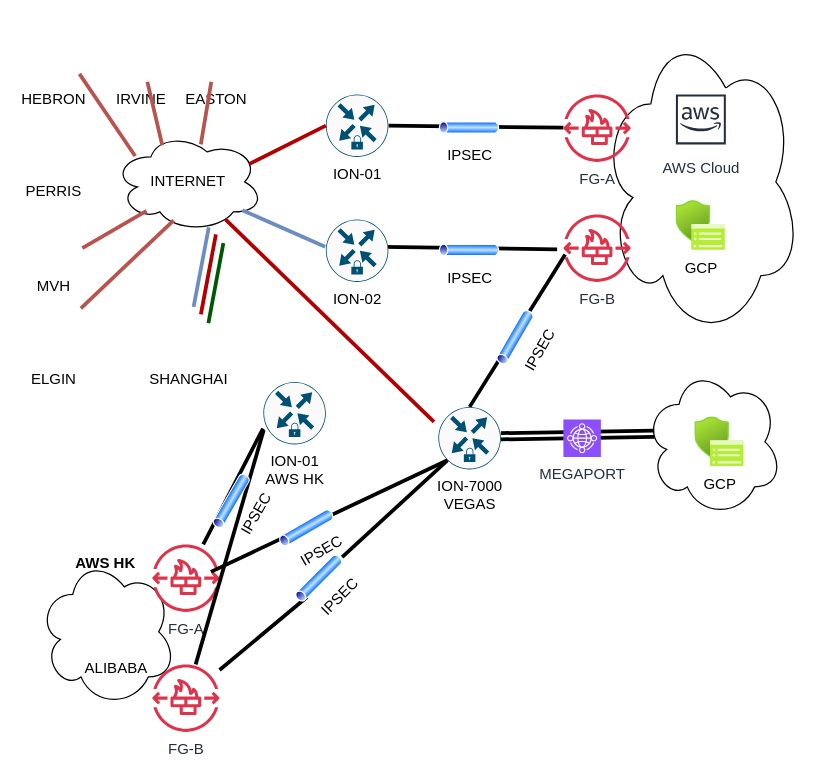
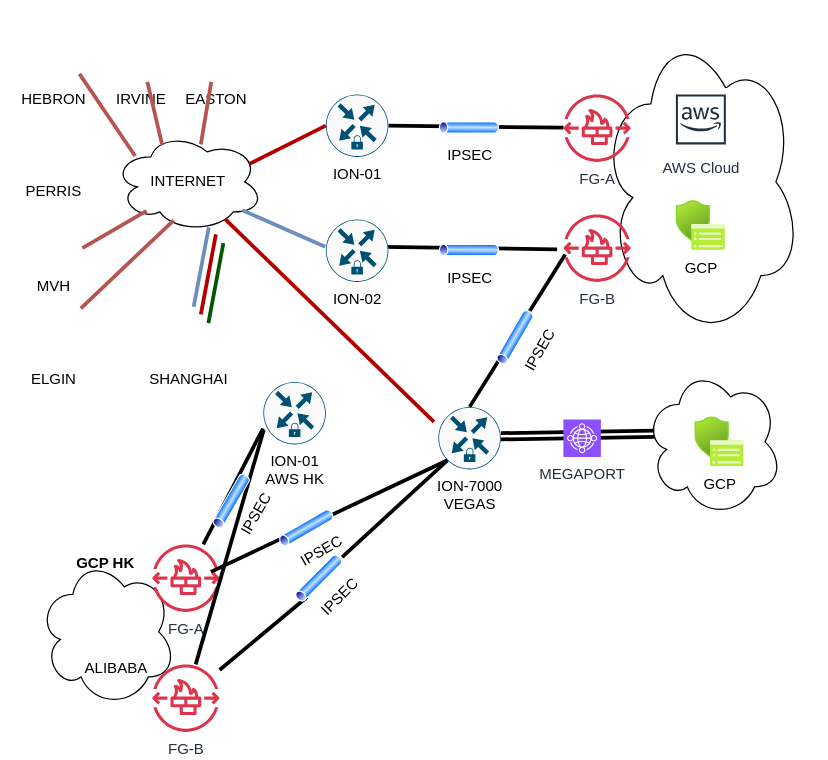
  <mxCell id="0" />
  <mxCell id="1" parent="0" />
  <mxCell id="2" value="" style="endArrow=none;html=1;rounded=0;strokeWidth=3;fillColor=#647687;strokeColor=#000000;entryX=0.5;entryY=0;entryDx=0;entryDy=0;entryPerimeter=0;exitX=0.025;exitY=0.595;exitDx=0;exitDy=0;exitPerimeter=0;" parent="1" source="10" target="33" edge="1"><mxGeometry width="50" height="50" relative="1" as="geometry"><mxPoint x="455" y="209" as="sourcePoint" /><mxPoint x="315" y="207" as="targetPoint" /></mxGeometry></mxCell>
  <mxCell id="3" value="IPSEC" style="image;aspect=fixed;perimeter=ellipsePerimeter;html=1;align=center;shadow=0;dashed=0;spacingTop=3;image=img/lib/active_directory/tunnel.svg;rotation=-60;" parent="1" vertex="1"><mxGeometry x="387" y="264" width="50" height="10" as="geometry" /></mxCell>
  <mxCell id="4" value="" style="endArrow=none;html=1;rounded=0;strokeWidth=3;fillColor=#647687;strokeColor=#000000;entryX=1;entryY=0.5;entryDx=0;entryDy=0;entryPerimeter=0;" parent="1" edge="1"><mxGeometry width="50" height="50" relative="1" as="geometry"><mxPoint x="445" y="199" as="sourcePoint" /><mxPoint x="305" y="197" as="targetPoint" /></mxGeometry></mxCell>
  <mxCell id="5" value="" style="endArrow=none;html=1;rounded=0;strokeWidth=3;fillColor=#647687;strokeColor=#000000;entryX=1;entryY=0.5;entryDx=0;entryDy=0;entryPerimeter=0;" parent="1" source="9" target="7" edge="1"><mxGeometry width="50" height="50" relative="1" as="geometry"><mxPoint x="147" y="95" as="sourcePoint" /><mxPoint x="159" y="146" as="targetPoint" /></mxGeometry></mxCell>
  <mxCell id="6" value="" style="ellipse;shape=cloud;whiteSpace=wrap;html=1;fillColor=none;" parent="1" vertex="1"><mxGeometry x="480" y="20" width="160" height="250" as="geometry" /></mxCell>
  <mxCell id="7" value="ION-01" style="sketch=0;points=[[0.5,0,0],[1,0.5,0],[0.5,1,0],[0,0.5,0],[0.145,0.145,0],[0.856,0.145,0],[0.855,0.856,0],[0.145,0.855,0]];verticalLabelPosition=bottom;html=1;verticalAlign=top;aspect=fixed;align=center;pointerEvents=1;shape=mxgraph.cisco19.rect;prIcon=secure_router;fillColor=#FAFAFA;strokeColor=#005073;" parent="1" vertex="1"><mxGeometry x="260" y="75" width="50" height="50" as="geometry" /></mxCell>
  <mxCell id="8" value="ION-02" style="sketch=0;points=[[0.5,0,0],[1,0.5,0],[0.5,1,0],[0,0.5,0],[0.145,0.145,0],[0.856,0.145,0],[0.855,0.856,0],[0.145,0.855,0]];verticalLabelPosition=bottom;html=1;verticalAlign=top;aspect=fixed;align=center;pointerEvents=1;shape=mxgraph.cisco19.rect;prIcon=secure_router;fillColor=#FAFAFA;strokeColor=#005073;" parent="1" vertex="1"><mxGeometry x="260" y="175" width="50" height="50" as="geometry" /></mxCell>
  <mxCell id="9" value="FG-A" style="sketch=0;outlineConnect=0;fontColor=#232F3E;gradientColor=none;fillColor=#DD344C;strokeColor=none;dashed=0;verticalLabelPosition=bottom;verticalAlign=top;align=center;html=1;fontSize=12;fontStyle=0;aspect=fixed;pointerEvents=1;shape=mxgraph.aws4.network_firewall_endpoints;" parent="1" vertex="1"><mxGeometry x="450" y="75" width="54" height="54" as="geometry" /></mxCell>
  <mxCell id="10" value="FG-B" style="sketch=0;outlineConnect=0;fontColor=#232F3E;gradientColor=none;fillColor=#DD344C;strokeColor=none;dashed=0;verticalLabelPosition=bottom;verticalAlign=top;align=center;html=1;fontSize=12;fontStyle=0;aspect=fixed;pointerEvents=1;shape=mxgraph.aws4.network_firewall_endpoints;" parent="1" vertex="1"><mxGeometry x="450" y="171" width="54" height="54" as="geometry" /></mxCell>
  <mxCell id="11" value="INTERNET" style="ellipse;shape=cloud;whiteSpace=wrap;html=1;" parent="1" vertex="1"><mxGeometry x="90" y="105" width="120" height="80" as="geometry" /></mxCell>
  <mxCell id="12" value="IPSEC" style="image;aspect=fixed;perimeter=ellipsePerimeter;html=1;align=center;shadow=0;dashed=0;spacingTop=3;image=img/lib/active_directory/tunnel.svg;" parent="1" vertex="1"><mxGeometry x="350" y="97" width="50" height="10" as="geometry" /></mxCell>
  <mxCell id="13" value="IPSEC" style="image;aspect=fixed;perimeter=ellipsePerimeter;html=1;align=center;shadow=0;dashed=0;spacingTop=3;image=img/lib/active_directory/tunnel.svg;" parent="1" vertex="1"><mxGeometry x="350" y="195" width="50" height="10" as="geometry" /></mxCell>
  <mxCell id="14" value="SHANGHAI" style="shape=image;html=1;verticalAlign=top;verticalLabelPosition=bottom;labelBackgroundColor=#ffffff;imageAspect=0;aspect=fixed;image=https://cdn3.iconfinder.com/data/icons/building-89/64/Warehouse_2-128.png" parent="1" vertex="1"><mxGeometry x="128" y="245" width="44" height="44" as="geometry" /></mxCell>
  <mxCell id="15" value="AWS Cloud" style="sketch=0;outlineConnect=0;fontColor=#232F3E;gradientColor=none;strokeColor=#232F3E;fillColor=#ffffff;dashed=0;verticalLabelPosition=bottom;verticalAlign=top;align=center;html=1;fontSize=12;fontStyle=0;aspect=fixed;shape=mxgraph.aws4.resourceIcon;resIcon=mxgraph.aws4.aws_cloud;" parent="1" vertex="1"><mxGeometry x="535" y="70" width="50" height="50" as="geometry" /></mxCell>
  <mxCell id="16" value="GCP" style="image;aspect=fixed;html=1;points=[];align=center;fontSize=12;image=img/lib/azure2/intune/Device_Security_Google.svg;" parent="1" vertex="1"><mxGeometry x="540.29" y="160" width="39.42" height="40" as="geometry" /></mxCell>
  <mxCell id="17" value="MVH" style="shape=image;html=1;verticalAlign=top;verticalLabelPosition=bottom;labelBackgroundColor=#ffffff;imageAspect=0;aspect=fixed;image=https://cdn3.iconfinder.com/data/icons/building-89/64/Warehouse_2-128.png" parent="1" vertex="1"><mxGeometry x="20" y="171" width="44" height="44" as="geometry" /></mxCell>
  <mxCell id="18" value="PERRIS" style="shape=image;html=1;verticalAlign=top;verticalLabelPosition=bottom;labelBackgroundColor=#ffffff;imageAspect=0;aspect=fixed;image=https://cdn3.iconfinder.com/data/icons/building-89/64/Warehouse_2-128.png" parent="1" vertex="1"><mxGeometry x="20" y="95" width="44" height="44" as="geometry" /></mxCell>
  <mxCell id="19" value="IRVINE" style="shape=image;html=1;verticalAlign=top;verticalLabelPosition=bottom;labelBackgroundColor=#ffffff;imageAspect=0;aspect=fixed;image=https://cdn3.iconfinder.com/data/icons/building-89/64/Warehouse_2-128.png" parent="1" vertex="1"><mxGeometry x="90" y="21" width="44" height="44" as="geometry" /></mxCell>
  <mxCell id="20" value="EASTON" style="shape=image;html=1;verticalAlign=top;verticalLabelPosition=bottom;labelBackgroundColor=#ffffff;imageAspect=0;aspect=fixed;image=https://cdn3.iconfinder.com/data/icons/building-89/64/Warehouse_2-128.png" parent="1" vertex="1"><mxGeometry x="150" y="21" width="44" height="44" as="geometry" /></mxCell>
  <mxCell id="21" value="HEBRON" style="shape=image;html=1;verticalAlign=top;verticalLabelPosition=bottom;labelBackgroundColor=#ffffff;imageAspect=0;aspect=fixed;image=https://cdn3.iconfinder.com/data/icons/building-89/64/Warehouse_2-128.png" parent="1" vertex="1"><mxGeometry x="20" y="21" width="44" height="44" as="geometry" /></mxCell>
  <mxCell id="22" value="ELGIN" style="shape=image;html=1;verticalAlign=top;verticalLabelPosition=bottom;labelBackgroundColor=#ffffff;imageAspect=0;aspect=fixed;image=https://cdn3.iconfinder.com/data/icons/building-89/64/Warehouse_2-128.png" parent="1" vertex="1"><mxGeometry x="20" y="245" width="44" height="44" as="geometry" /></mxCell>
  <mxCell id="23" value="" style="endArrow=none;html=1;rounded=0;strokeWidth=3;fillColor=#dae8fc;strokeColor=#6c8ebf;entryX=0.636;entryY=0.955;entryDx=0;entryDy=0;entryPerimeter=0;" parent="1" source="14" target="11" edge="1"><mxGeometry width="50" height="50" relative="1" as="geometry"><mxPoint x="170" y="255" as="sourcePoint" /><mxPoint x="220" y="205" as="targetPoint" /></mxGeometry></mxCell>
  <mxCell id="24" value="" style="endArrow=none;html=1;rounded=0;strokeWidth=3;fillColor=#dae8fc;strokeColor=#6c8ebf;entryX=0.86;entryY=0.784;entryDx=0;entryDy=0;entryPerimeter=0;exitX=-0.011;exitY=0.437;exitDx=0;exitDy=0;exitPerimeter=0;" parent="1" source="8" target="11" edge="1"><mxGeometry width="50" height="50" relative="1" as="geometry"><mxPoint x="270" y="195" as="sourcePoint" /><mxPoint x="176" y="191" as="targetPoint" /></mxGeometry></mxCell>
  <mxCell id="25" value="" style="endArrow=none;html=1;rounded=0;strokeWidth=3;fillColor=#f8cecc;strokeColor=#b85450;entryX=0.402;entryY=0.884;entryDx=0;entryDy=0;entryPerimeter=0;" parent="1" source="22" target="11" edge="1"><mxGeometry width="50" height="50" relative="1" as="geometry"><mxPoint x="174" y="265" as="sourcePoint" /><mxPoint x="186" y="201" as="targetPoint" /></mxGeometry></mxCell>
  <mxCell id="26" value="" style="endArrow=none;html=1;rounded=0;strokeWidth=3;fillColor=#f8cecc;strokeColor=#b85450;entryX=0.221;entryY=0.791;entryDx=0;entryDy=0;entryPerimeter=0;exitX=1.026;exitY=0.614;exitDx=0;exitDy=0;exitPerimeter=0;" parent="1" source="17" target="11" edge="1"><mxGeometry width="50" height="50" relative="1" as="geometry"><mxPoint x="74" y="256" as="sourcePoint" /><mxPoint x="148" y="186" as="targetPoint" /></mxGeometry></mxCell>
  <mxCell id="27" value="" style="endArrow=none;html=1;rounded=0;strokeWidth=3;fillColor=#f8cecc;strokeColor=#b85450;entryX=0.145;entryY=0.241;entryDx=0;entryDy=0;entryPerimeter=0;exitX=0.974;exitY=0.854;exitDx=0;exitDy=0;exitPerimeter=0;" parent="1" source="21" target="11" edge="1"><mxGeometry width="50" height="50" relative="1" as="geometry"><mxPoint x="74" y="127" as="sourcePoint" /><mxPoint x="108" y="147" as="targetPoint" /></mxGeometry></mxCell>
  <mxCell id="28" value="" style="endArrow=none;html=1;rounded=0;strokeWidth=3;fillColor=#f8cecc;strokeColor=#b85450;entryX=0.326;entryY=0.134;entryDx=0;entryDy=0;entryPerimeter=0;" parent="1" source="19" target="11" edge="1"><mxGeometry width="50" height="50" relative="1" as="geometry"><mxPoint x="73" y="69" as="sourcePoint" /><mxPoint x="117" y="134" as="targetPoint" /></mxGeometry></mxCell>
  <mxCell id="29" value="" style="endArrow=none;html=1;rounded=0;strokeWidth=3;fillColor=#f8cecc;strokeColor=#b85450;entryX=0.583;entryY=0.125;entryDx=0;entryDy=0;entryPerimeter=0;" parent="1" source="20" target="11" edge="1"><mxGeometry width="50" height="50" relative="1" as="geometry"><mxPoint x="127" y="75" as="sourcePoint" /><mxPoint x="139" y="126" as="targetPoint" /></mxGeometry></mxCell>
  <mxCell id="30" value="" style="endArrow=none;html=1;rounded=0;strokeWidth=3;fillColor=#e51400;strokeColor=#B20000;entryX=0;entryY=0.5;entryDx=0;entryDy=0;entryPerimeter=0;exitX=0.907;exitY=0.32;exitDx=0;exitDy=0;exitPerimeter=0;" parent="1" source="11" target="7" edge="1"><mxGeometry width="50" height="50" relative="1" as="geometry"><mxPoint x="137" y="85" as="sourcePoint" /><mxPoint x="149" y="136" as="targetPoint" /></mxGeometry></mxCell>
  <mxCell id="31" value="GCP" style="image;aspect=fixed;html=1;points=[];align=center;fontSize=12;image=img/lib/azure2/intune/Device_Security_Google.svg;" parent="1" vertex="1"><mxGeometry x="555.29" y="333" width="39.42" height="40" as="geometry" /></mxCell>
  <mxCell id="32" value="" style="ellipse;shape=cloud;whiteSpace=wrap;html=1;fillColor=none;" parent="1" vertex="1"><mxGeometry x="515" y="293" width="110" height="120" as="geometry" /></mxCell>
  <mxCell id="33" value="ION-7000&lt;br&gt;VEGAS" style="sketch=0;points=[[0.5,0,0],[1,0.5,0],[0.5,1,0],[0,0.5,0],[0.145,0.145,0],[0.856,0.145,0],[0.855,0.856,0],[0.145,0.855,0]];verticalLabelPosition=bottom;html=1;verticalAlign=top;aspect=fixed;align=center;pointerEvents=1;shape=mxgraph.cisco19.rect;prIcon=secure_router;fillColor=#FAFAFA;strokeColor=#005073;" parent="1" vertex="1"><mxGeometry x="350" y="325" width="50" height="50" as="geometry" /></mxCell>
  <mxCell id="34" value="" style="endArrow=none;html=1;rounded=0;strokeWidth=3;fillColor=#647687;strokeColor=#000000;entryX=0.5;entryY=0;entryDx=0;entryDy=0;entryPerimeter=0;exitX=0.07;exitY=0.4;exitDx=0;exitDy=0;exitPerimeter=0;" parent="1" edge="1"><mxGeometry width="50" height="50" relative="1" as="geometry"><mxPoint x="522.7" y="344" as="sourcePoint" /><mxPoint x="400" y="346" as="targetPoint" /></mxGeometry></mxCell>
  <mxCell id="35" value="" style="endArrow=none;html=1;rounded=0;strokeWidth=3;fillColor=#647687;strokeColor=#000000;entryX=0.5;entryY=0;entryDx=0;entryDy=0;entryPerimeter=0;exitX=0.07;exitY=0.4;exitDx=0;exitDy=0;exitPerimeter=0;" parent="1" edge="1"><mxGeometry width="50" height="50" relative="1" as="geometry"><mxPoint x="523" y="349" as="sourcePoint" /><mxPoint x="400" y="351" as="targetPoint" /></mxGeometry></mxCell>
  <mxCell id="36" value="MEGAPORT" style="sketch=0;points=[[0,0,0],[0.25,0,0],[0.5,0,0],[0.75,0,0],[1,0,0],[0,1,0],[0.25,1,0],[0.5,1,0],[0.75,1,0],[1,1,0],[0,0.25,0],[0,0.5,0],[0,0.75,0],[1,0.25,0],[1,0.5,0],[1,0.75,0]];outlineConnect=0;fontColor=#232F3E;fillColor=#8C4FFF;strokeColor=#ffffff;dashed=0;verticalLabelPosition=bottom;verticalAlign=top;align=center;html=1;fontSize=12;fontStyle=0;aspect=fixed;shape=mxgraph.aws4.resourceIcon;resIcon=mxgraph.aws4.cloud_wan;" parent="1" vertex="1"><mxGeometry x="450" y="335" width="30" height="30" as="geometry" /></mxCell>
  <mxCell id="37" value="" style="endArrow=none;html=1;rounded=0;strokeWidth=3;fillColor=#e51400;strokeColor=#B20000;entryX=-0.07;entryY=0.241;entryDx=0;entryDy=0;entryPerimeter=0;exitX=0.747;exitY=0.875;exitDx=0;exitDy=0;exitPerimeter=0;" parent="1" source="11" target="33" edge="1"><mxGeometry width="50" height="50" relative="1" as="geometry"><mxPoint x="209" y="141" as="sourcePoint" /><mxPoint x="270" y="110" as="targetPoint" /></mxGeometry></mxCell>
  <mxCell id="38" value="" style="endArrow=none;html=1;rounded=0;strokeWidth=3;fillColor=#e51400;strokeColor=#B20000;entryX=0.636;entryY=0.955;entryDx=0;entryDy=0;entryPerimeter=0;" parent="1" edge="1"><mxGeometry width="50" height="50" relative="1" as="geometry"><mxPoint x="160" y="251" as="sourcePoint" /><mxPoint x="172" y="187" as="targetPoint" /></mxGeometry></mxCell>
  <mxCell id="39" value="" style="ellipse;shape=cloud;whiteSpace=wrap;html=1;fillColor=none;" vertex="1" parent="1"><mxGeometry x="30" y="445" width="110" height="120" as="geometry" /></mxCell>
  <mxCell id="40" value="ALIBABA" style="shape=image;html=1;verticalAlign=top;verticalLabelPosition=bottom;labelBackgroundColor=#ffffff;imageAspect=0;aspect=fixed;image=https://cdn3.iconfinder.com/data/icons/social-networks-34/96/social-20-128.png" vertex="1" parent="1"><mxGeometry x="69" y="475" width="45" height="45" as="geometry" /></mxCell>
  <mxCell id="41" value="FG-A" style="sketch=0;outlineConnect=0;fontColor=#232F3E;gradientColor=none;fillColor=#DD344C;strokeColor=none;dashed=0;verticalLabelPosition=bottom;verticalAlign=top;align=center;html=1;fontSize=12;fontStyle=0;aspect=fixed;pointerEvents=1;shape=mxgraph.aws4.network_firewall_endpoints;" vertex="1" parent="1"><mxGeometry x="121" y="435" width="54" height="54" as="geometry" /></mxCell>
  <mxCell id="42" value="FG-B" style="sketch=0;outlineConnect=0;fontColor=#232F3E;gradientColor=none;fillColor=#DD344C;strokeColor=none;dashed=0;verticalLabelPosition=bottom;verticalAlign=top;align=center;html=1;fontSize=12;fontStyle=0;aspect=fixed;pointerEvents=1;shape=mxgraph.aws4.network_firewall_endpoints;" vertex="1" parent="1"><mxGeometry x="121" y="531" width="54" height="54" as="geometry" /></mxCell>
  <mxCell id="43" value="ION-01&lt;br&gt;AWS HK" style="sketch=0;points=[[0.5,0,0],[1,0.5,0],[0.5,1,0],[0,0.5,0],[0.145,0.145,0],[0.856,0.145,0],[0.855,0.856,0],[0.145,0.855,0]];verticalLabelPosition=bottom;html=1;verticalAlign=top;aspect=fixed;align=center;pointerEvents=1;shape=mxgraph.cisco19.rect;prIcon=secure_router;fillColor=#FAFAFA;strokeColor=#005073;" vertex="1" parent="1"><mxGeometry x="210" y="305" width="50" height="50" as="geometry" /></mxCell>
  <mxCell id="44" value="" style="endArrow=none;html=1;rounded=0;strokeWidth=3;fillColor=#647687;strokeColor=#000000;entryX=0.5;entryY=0;entryDx=0;entryDy=0;entryPerimeter=0;exitX=0.145;exitY=0.855;exitDx=0;exitDy=0;exitPerimeter=0;" edge="1" parent="1" source="33"><mxGeometry width="50" height="50" relative="1" as="geometry"><mxPoint x="244" y="335" as="sourcePoint" /><mxPoint x="168" y="457" as="targetPoint" /></mxGeometry></mxCell>
  <mxCell id="45" value="" style="endArrow=none;html=1;rounded=0;strokeWidth=3;fillColor=#647687;strokeColor=#000000;exitX=0.145;exitY=0.855;exitDx=0;exitDy=0;exitPerimeter=0;" edge="1" parent="1" source="51" target="42"><mxGeometry width="50" height="50" relative="1" as="geometry"><mxPoint x="367" y="378" as="sourcePoint" /><mxPoint x="178" y="467" as="targetPoint" /></mxGeometry></mxCell>
  <mxCell id="46" value="" style="endArrow=none;html=1;rounded=0;strokeWidth=3;fillColor=#647687;strokeColor=#000000;entryX=-0.006;entryY=0.746;entryDx=0;entryDy=0;entryPerimeter=0;" edge="1" parent="1" source="41" target="43"><mxGeometry width="50" height="50" relative="1" as="geometry"><mxPoint x="186" y="189" as="sourcePoint" /><mxPoint x="237" y="345" as="targetPoint" /></mxGeometry></mxCell>
  <mxCell id="47" value="" style="endArrow=none;html=1;rounded=0;strokeWidth=3;fillColor=#647687;strokeColor=#000000;entryX=0.006;entryY=0.769;entryDx=0;entryDy=0;entryPerimeter=0;" edge="1" parent="1" source="42" target="43"><mxGeometry width="50" height="50" relative="1" as="geometry"><mxPoint x="177" y="445" as="sourcePoint" /><mxPoint x="220" y="382" as="targetPoint" /></mxGeometry></mxCell>
- <mxCell id="48" value="AWS HK" style="text;html=1;align=center;verticalAlign=middle;whiteSpace=wrap;rounded=0;fontStyle=1" vertex="1" parent="1"><mxGeometry x="54" y="435" width="60" height="30" as="geometry" /></mxCell>
+ <mxCell id="48" value="GCP HK" style="text;html=1;align=center;verticalAlign=middle;whiteSpace=wrap;rounded=0;fontStyle=1" vertex="1" parent="1"><mxGeometry x="54" y="435" width="60" height="30" as="geometry" /></mxCell>
  <mxCell id="49" value="IPSEC" style="image;aspect=fixed;perimeter=ellipsePerimeter;html=1;align=center;shadow=0;dashed=0;spacingTop=3;image=img/lib/active_directory/tunnel.svg;rotation=-30;" vertex="1" parent="1"><mxGeometry x="220" y="417" width="50" height="10" as="geometry" /></mxCell>
  <mxCell id="50" value="" style="endArrow=none;html=1;rounded=0;strokeWidth=3;fillColor=#647687;strokeColor=#000000;exitX=0.145;exitY=0.855;exitDx=0;exitDy=0;exitPerimeter=0;" edge="1" parent="1" source="33" target="51"><mxGeometry width="50" height="50" relative="1" as="geometry"><mxPoint x="357" y="368" as="sourcePoint" /><mxPoint x="175" y="534" as="targetPoint" /></mxGeometry></mxCell>
  <mxCell id="51" value="IPSEC" style="image;aspect=fixed;perimeter=ellipsePerimeter;html=1;align=center;shadow=0;dashed=0;spacingTop=3;image=img/lib/active_directory/tunnel.svg;rotation=-45;" vertex="1" parent="1"><mxGeometry x="230" y="457" width="50" height="10" as="geometry" /></mxCell>
  <mxCell id="52" value="" style="endArrow=none;html=1;rounded=0;strokeWidth=3;fillColor=#008a00;strokeColor=#005700;entryX=0.636;entryY=0.955;entryDx=0;entryDy=0;entryPerimeter=0;" edge="1" parent="1"><mxGeometry width="50" height="50" relative="1" as="geometry"><mxPoint x="166" y="258" as="sourcePoint" /><mxPoint x="178" y="194" as="targetPoint" /></mxGeometry></mxCell>
  <mxCell id="53" value="IPSEC" style="image;aspect=fixed;perimeter=ellipsePerimeter;html=1;align=center;shadow=0;dashed=0;spacingTop=3;image=img/lib/active_directory/tunnel.svg;rotation=-60;" vertex="1" parent="1"><mxGeometry x="160" y="395" width="50" height="10" as="geometry" /></mxCell>
